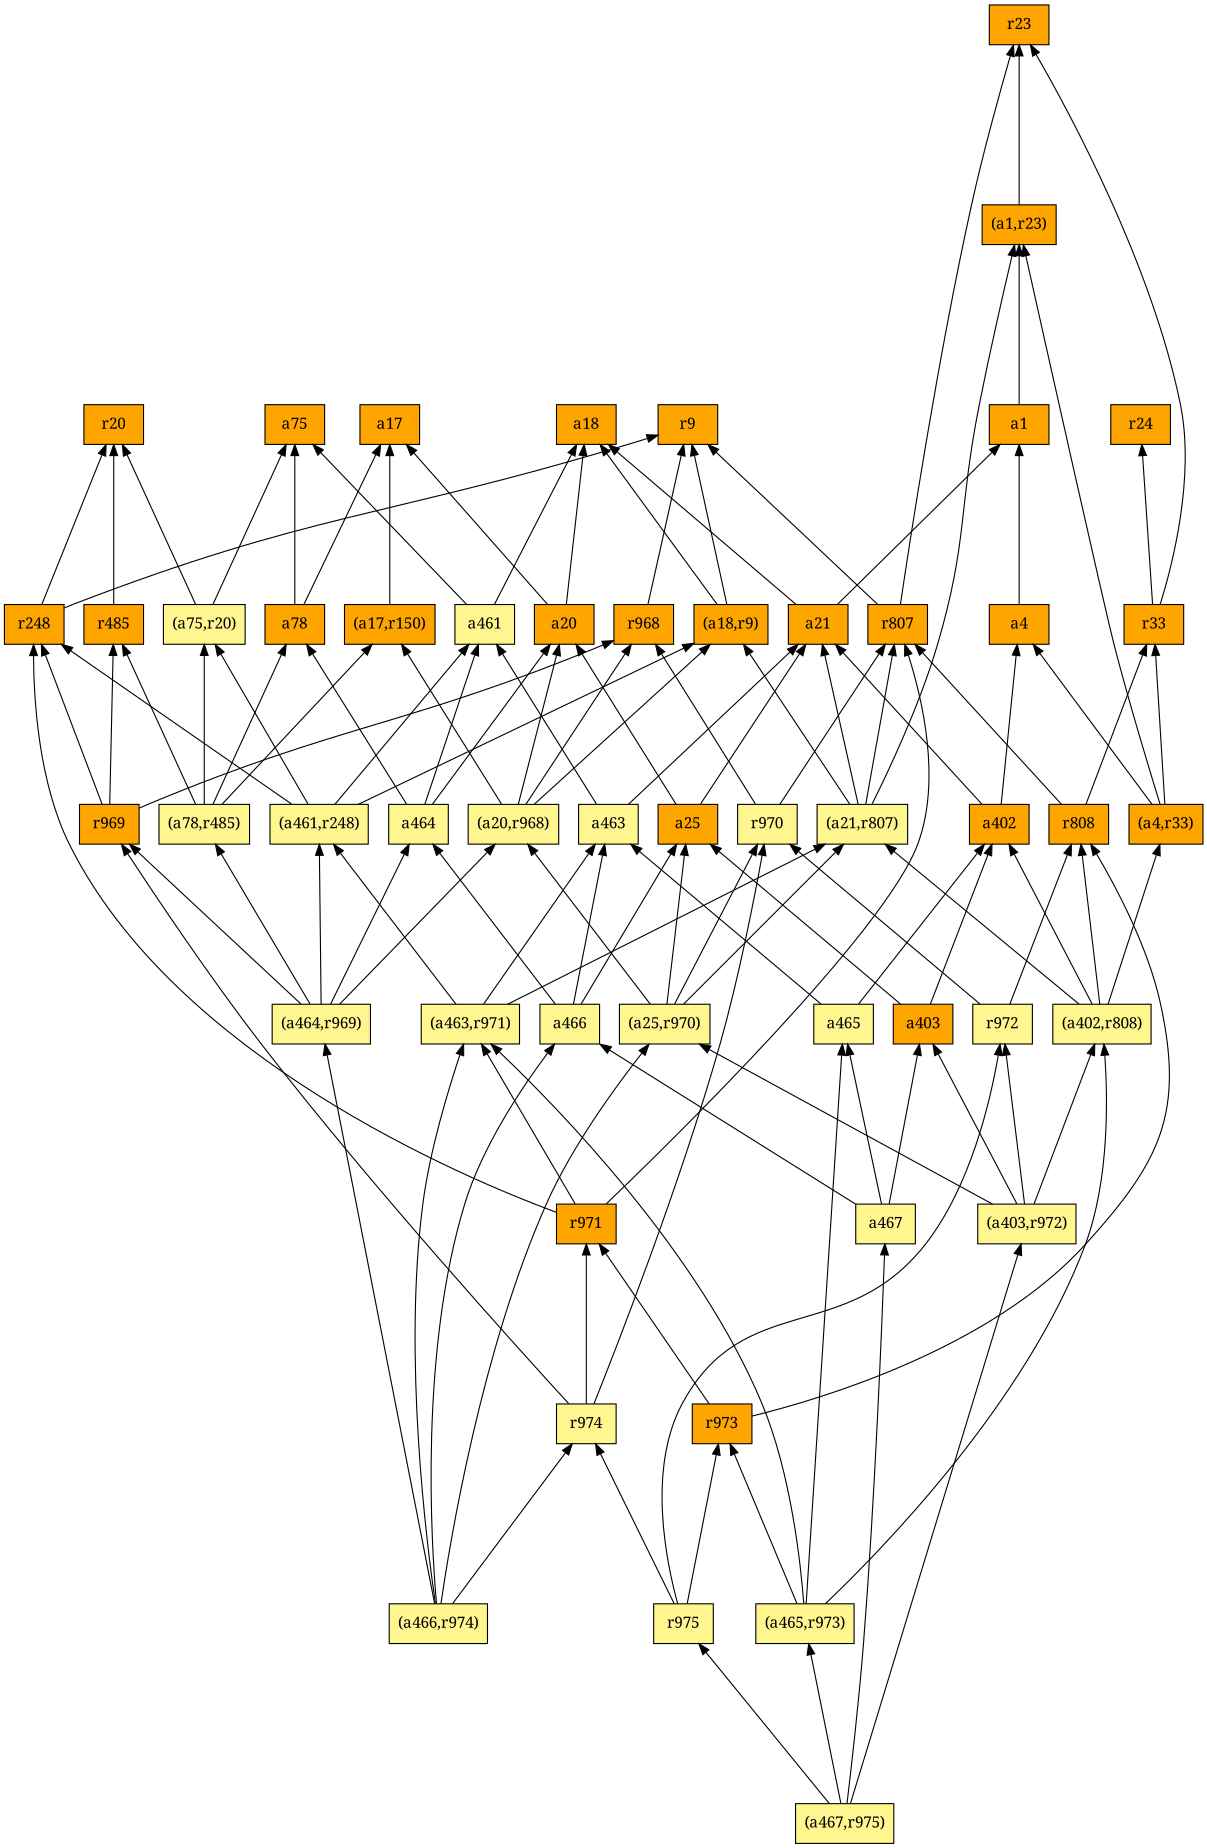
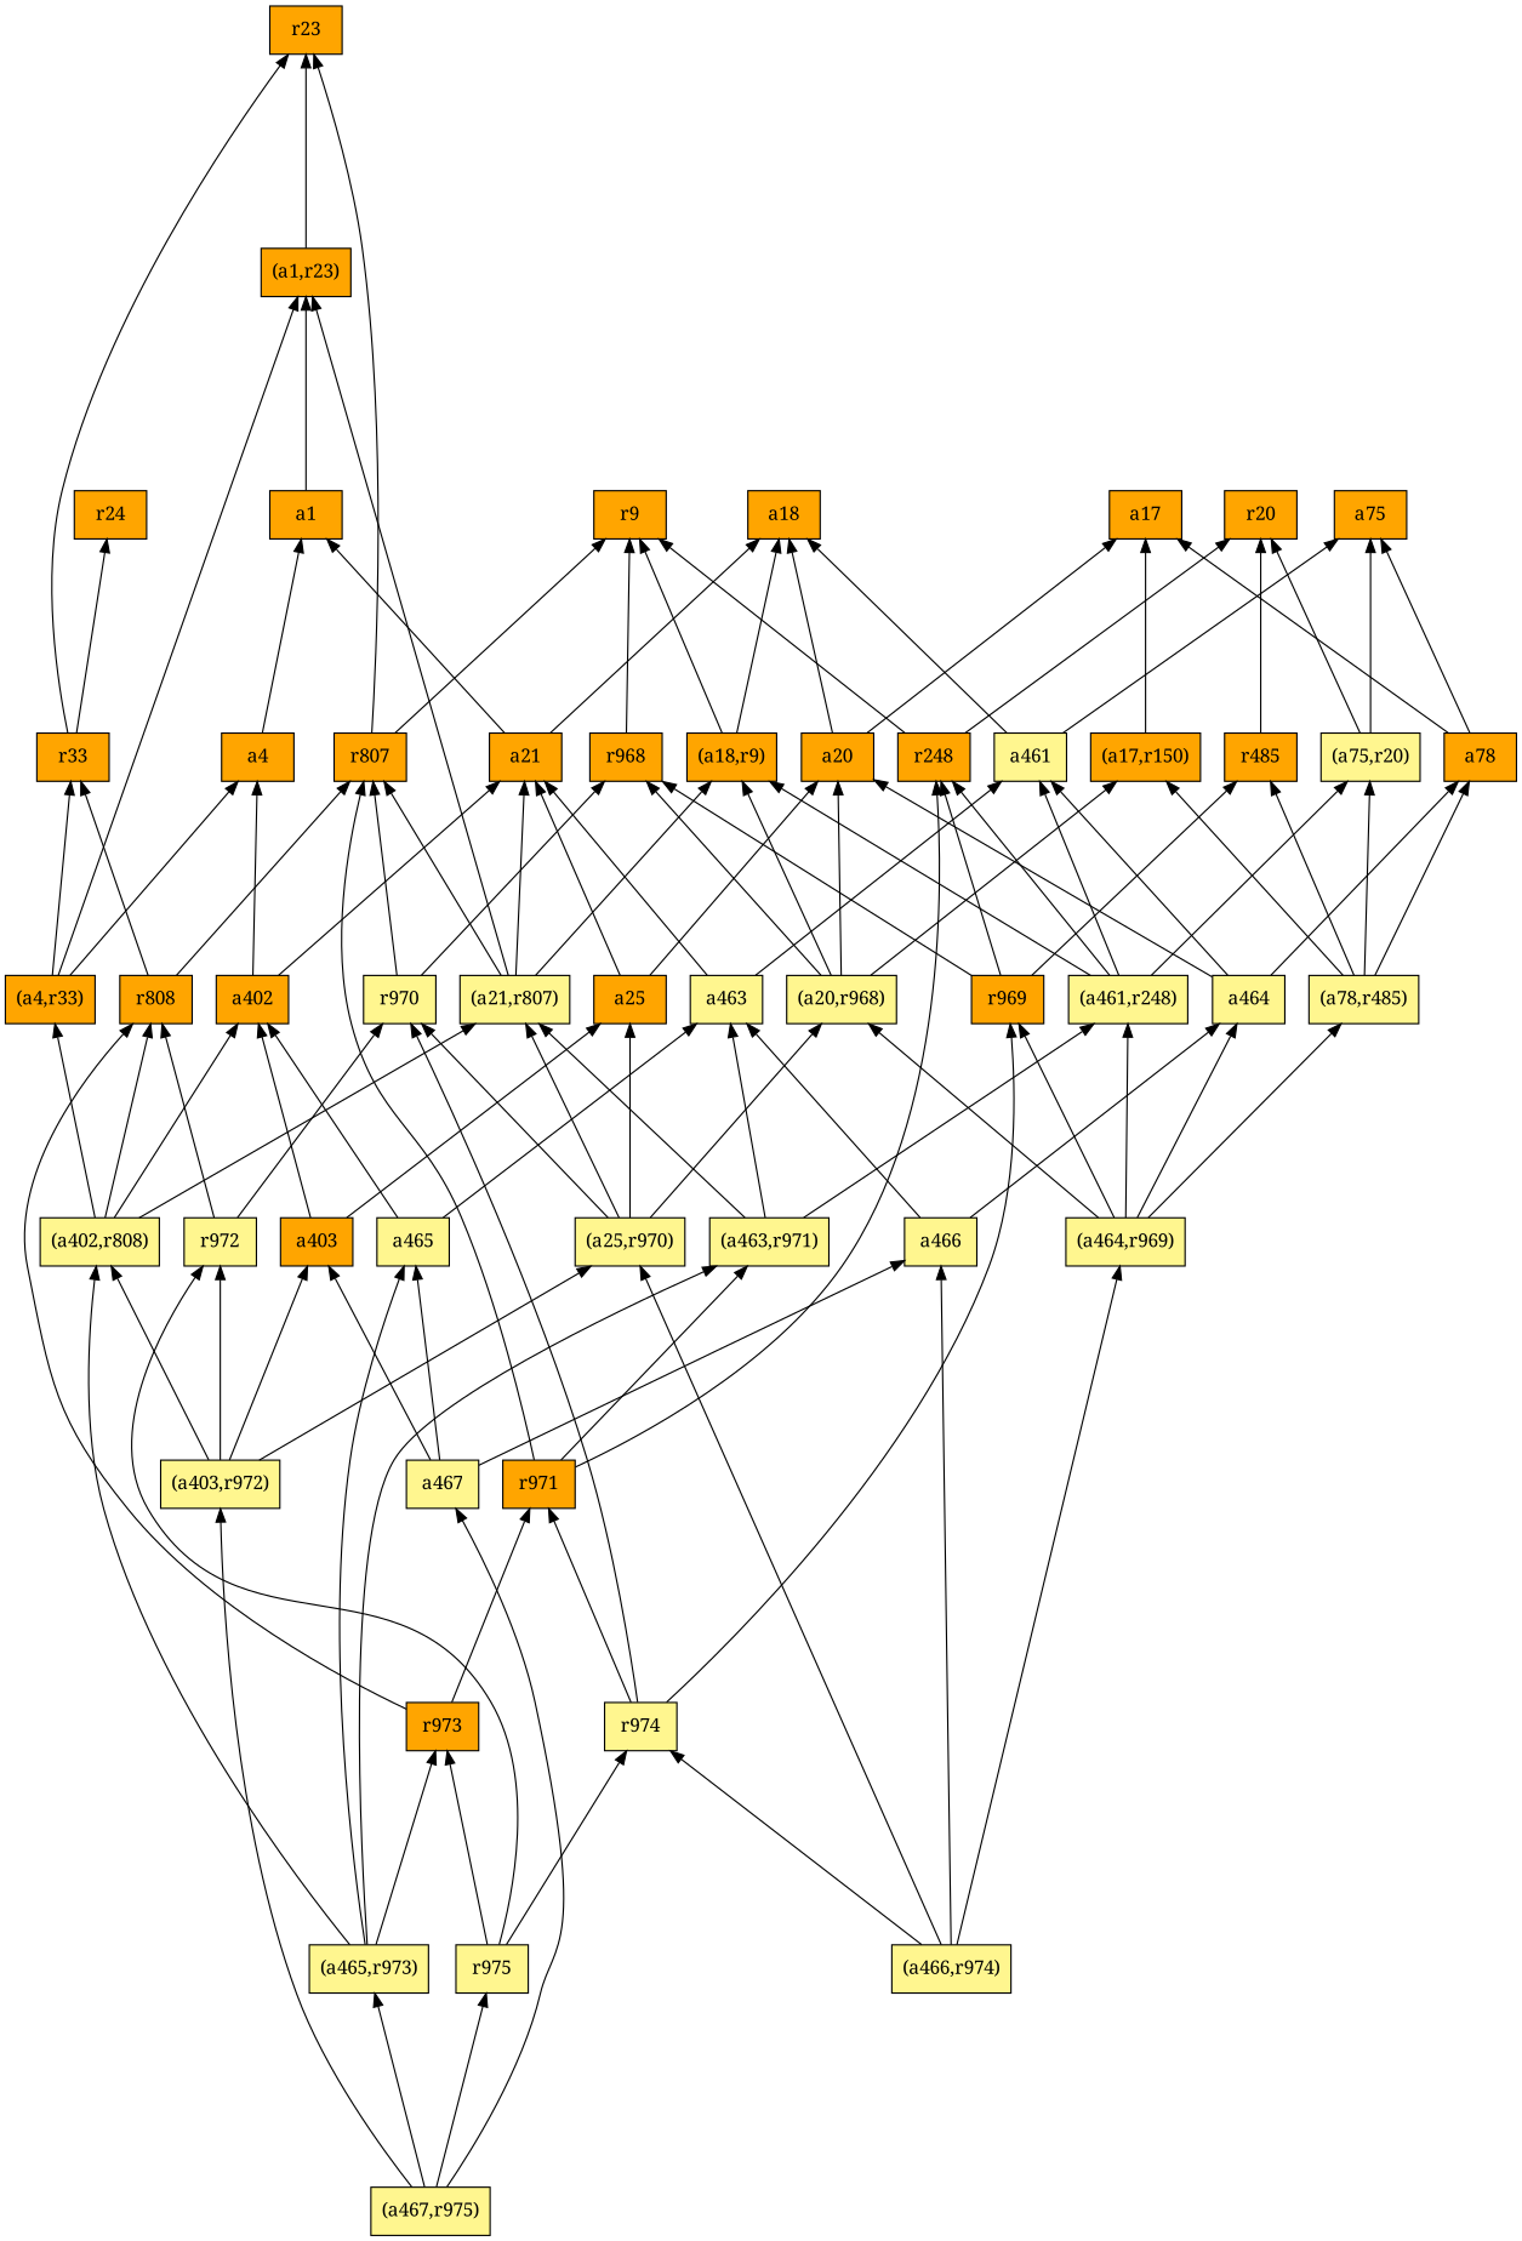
  digraph {
    fontname="Noto Serif"
    rankdir=BT
    ranksep=2.0
    node [fillcolor=orange fontname="Noto Serif" shape=record style=filled]
    edge [fontname="Noto Serif"]
    n1 [fillcolor=khaki1 label="{a463}"]
    n2 [label="{a21}"]
    n3 [fillcolor=khaki1 label="{a461}"]
    n4 [label="{a18}"]
    n5 [label="{a1}"]
    n6 [label="{a75}"]
    n7 [fillcolor=khaki1 label="{(a78,r485)}"]
    n8 [label="{r485}"]
    n9 [fillcolor=khaki1 label="{(a75,r20)}"]
    n10 [label="{a78}"]
    n11 [label="{(a17,r150)}"]
    n12 [label="{r20}"]
    n13 [label="{a17}"]
    n14 [label="{(a4,r33)}"]
    n15 [label="{a4}"]
    n16 [label="{r33}"]
    n17 [label="{(a1,r23)}"]
    n18 [label="{r24}"]
    n19 [label="{r23}"]
    n20 [fillcolor=khaki1 label="{r972}"]
    n21 [fillcolor=khaki1 label="{r970}"]
    n22 [label="{r808}"]
    n23 [label="{r968}"]
    n24 [label="{r807}"]
    n25 [fillcolor=khaki1 label="{(a461,r248)}"]
    n26 [label="{r248}"]
    n27 [label="{(a18,r9)}"]
    n28 [label="{r9}"]
    n29 [fillcolor=khaki1 label="{(a20,r968)}"]
    n30 [label="{a20}"]
    n31 [label="{a402}"]
    n32 [fillcolor=khaki1 label="{a466}"]
    n33 [fillcolor=khaki1 label="{a464}"]
    n34 [label="{a25}"]
    n35 [label="{a403}"]
    n36 [fillcolor=khaki1 label="{(a464,r969)}"]
    n37 [label="{r969}"]
    n38 [fillcolor=khaki1 label="{(a25,r970)}"]
    n39 [fillcolor=khaki1 label="{(a21,r807)}"]
    n40 [fillcolor=khaki1 label="{r975}"]
    n41 [fillcolor=khaki1 label="{r974}"]
    n42 [label="{r973}"]
    n43 [label="{r971}"]
    n44 [fillcolor=khaki1 label="{a467}"]
    n45 [fillcolor=khaki1 label="{a465}"]
    n46 [fillcolor=khaki1 label="{(a463,r971)}"]
    n47 [fillcolor=khaki1 label="{(a466,r974)}"]
    n48 [fillcolor=khaki1 label="{(a465,r973)}"]
    n49 [fillcolor=khaki1 label="{(a402,r808)}"]
    n50 [fillcolor=khaki1 label="{(a403,r972)}"]
    n51 [fillcolor=khaki1 label="{(a467,r975)}"]
    n1 -> n2
    n1 -> n3
    n2 -> n4
    n2 -> n5
    n3 -> n4
    n3 -> n6
    n5 -> n17
    n7 -> n8
    n7 -> n9
    n7 -> n10
    n7 -> n11
    n8 -> n12
    n9 -> n6
    n9 -> n12
    n10 -> n6
    n10 -> n13
    n11 -> n13
    n14 -> n15
    n14 -> n16
    n14 -> n17
    n15 -> n5
    n16 -> n18
    n16 -> n19
    n17 -> n19
    n20 -> n21
    n20 -> n22
    n21 -> n23
    n21 -> n24
    n22 -> n16
    n22 -> n24
    n23 -> n28
    n24 -> n19
    n24 -> n28
    n25 -> n3
    n25 -> n9
    n25 -> n26
    n25 -> n27
    n26 -> n12
    n26 -> n28
    n27 -> n4
    n27 -> n28
    n29 -> n11
    n29 -> n23
    n29 -> n27
    n29 -> n30
    n30 -> n4
    n30 -> n13
    n31 -> n2
    n31 -> n15
    n32 -> n1
    n32 -> n33
-   n32 -> n34
    n33 -> n3
    n33 -> n10
    n33 -> n30
    n34 -> n2
    n34 -> n30
    n35 -> n31
    n35 -> n34
    n36 -> n7
    n36 -> n25
    n36 -> n29
    n36 -> n33
    n36 -> n37
    n37 -> n8
    n37 -> n23
    n37 -> n26
    n38 -> n21
    n38 -> n29
    n38 -> n34
    n38 -> n39
    n39 -> n2
    n39 -> n17
    n39 -> n24
    n39 -> n27
    n40 -> n20
    n40 -> n41
    n40 -> n42
    n41 -> n21
    n41 -> n37
    n41 -> n43
    n42 -> n22
    n42 -> n43
    n43 -> n24
    n43 -> n26
    n43 -> n46
    n44 -> n32
    n44 -> n35
    n44 -> n45
    n45 -> n1
    n45 -> n31
    n46 -> n1
    n46 -> n25
    n46 -> n39
    n47 -> n32
    n47 -> n36
    n47 -> n38
    n47 -> n41
-   n47 -> n46
    n48 -> n42
    n48 -> n45
    n48 -> n46
    n48 -> n49
    n49 -> n14
    n49 -> n22
    n49 -> n31
    n49 -> n39
    n50 -> n20
    n50 -> n35
    n50 -> n38
    n50 -> n49
    n51 -> n40
    n51 -> n44
    n51 -> n48
    n51 -> n50
  }
